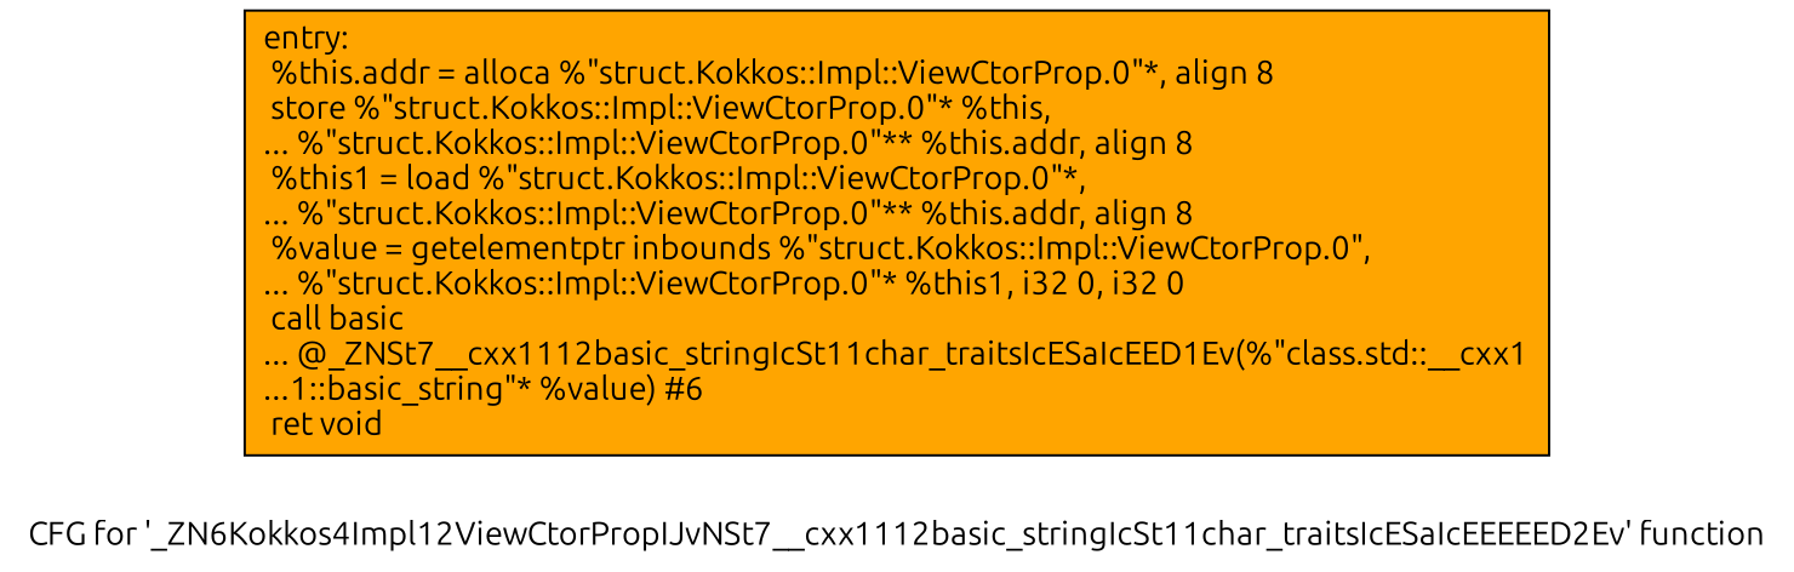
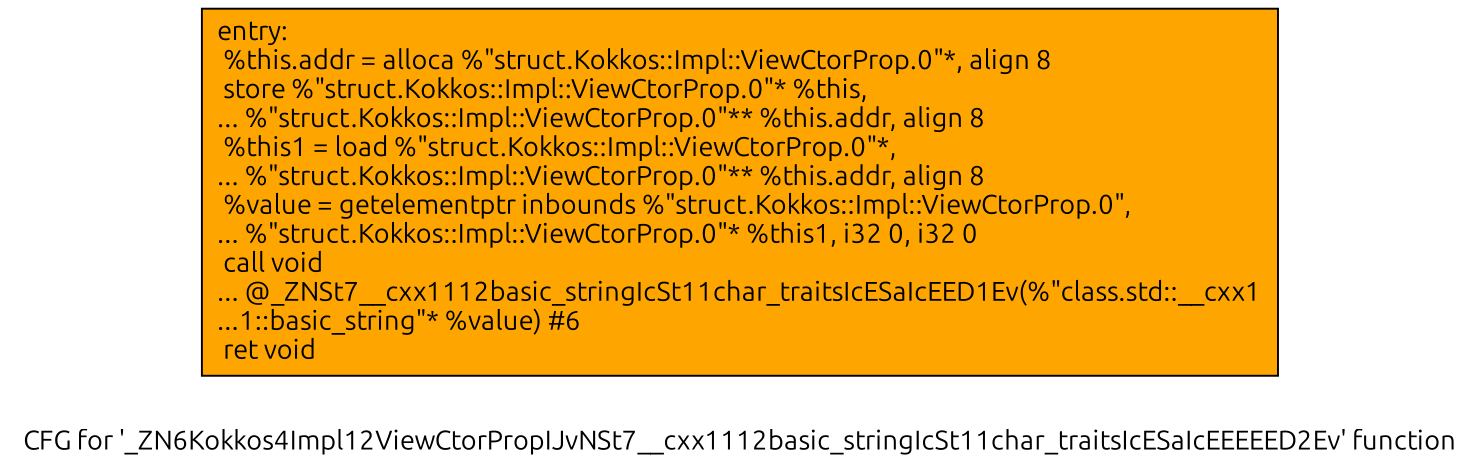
  digraph {
    label="CFG for '_ZN6Kokkos4Impl12ViewCtorPropIJvNSt7__cxx1112basic_stringIcSt11char_traitsIcESaIcEEEEED2Ev' function"
    rankdir=LR
    fontname=Ubuntu
-   n1 [label="{entry:\l  %this.addr = alloca %\"struct.Kokkos::Impl::ViewCtorProp.0\"*, align 8\l  store %\"struct.Kokkos::Impl::ViewCtorProp.0\"* %this,\l... %\"struct.Kokkos::Impl::ViewCtorProp.0\"** %this.addr, align 8\l  %this1 = load %\"struct.Kokkos::Impl::ViewCtorProp.0\"*,\l... %\"struct.Kokkos::Impl::ViewCtorProp.0\"** %this.addr, align 8\l  %value = getelementptr inbounds %\"struct.Kokkos::Impl::ViewCtorProp.0\",\l... %\"struct.Kokkos::Impl::ViewCtorProp.0\"* %this1, i32 0, i32 0\l  call basic\l... @_ZNSt7__cxx1112basic_stringIcSt11char_traitsIcESaIcEED1Ev(%\"class.std::__cxx1\l...1::basic_string\"* %value) #6\l  ret void\l}" shape=record style=filled fillcolor=orange fontname=Ubuntu]
+   n1 [label="{entry:\l  %this.addr = alloca %\"struct.Kokkos::Impl::ViewCtorProp.0\"*, align 8\l  store %\"struct.Kokkos::Impl::ViewCtorProp.0\"* %this,\l... %\"struct.Kokkos::Impl::ViewCtorProp.0\"** %this.addr, align 8\l  %this1 = load %\"struct.Kokkos::Impl::ViewCtorProp.0\"*,\l... %\"struct.Kokkos::Impl::ViewCtorProp.0\"** %this.addr, align 8\l  %value = getelementptr inbounds %\"struct.Kokkos::Impl::ViewCtorProp.0\",\l... %\"struct.Kokkos::Impl::ViewCtorProp.0\"* %this1, i32 0, i32 0\l  call void\l... @_ZNSt7__cxx1112basic_stringIcSt11char_traitsIcESaIcEED1Ev(%\"class.std::__cxx1\l...1::basic_string\"* %value) #6\l  ret void\l}" shape=record style=filled fillcolor=orange fontname=Ubuntu]
  }
